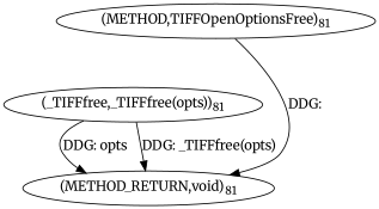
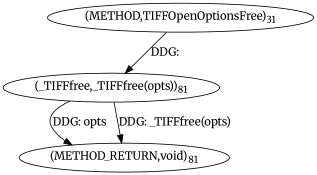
  digraph {
    fontname=Merriweather
    node [fontname=Merriweather]
    edge [fontname=Merriweather]
-   n1 [label=<(METHOD,TIFFOpenOptionsFree)<SUB>81</SUB>>]
+   n1 [label=<(METHOD,TIFFOpenOptionsFree)<SUB>31</SUB>>]
    n2 [label=<(_TIFFfree,_TIFFfree(opts))<SUB>81</SUB>>]
    n3 [label=<(METHOD_RETURN,void)<SUB>81</SUB>>]
-   n1 -> n3 [label="DDG: "]
+   n1 -> n2 [label="DDG: "]
    n2 -> n3 [label="DDG: opts"]
    n2 -> n3 [label="DDG: _TIFFfree(opts)"]
  }
